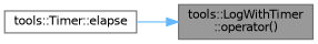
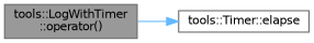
  digraph {
    rankdir=LR
    node [fontname=Helvetica fontsize=10 shape=box style=filled]
    n1 [color=gray40 fillcolor=grey60 fontcolor=black height=0.2 label="tools::LogWithTimer\l::operator()" width=0.4]
    n2 [color=grey40 fillcolor=white height=0.2 label="tools::Timer::elapse" width=0.4]
-   n2 -> n1 [color=steelblue1 fontname=Helvetica fontsize=10 labelfontname=Helvetica labelfontsize=10 style=solid]
+   n1 -> n2 [color=steelblue1 fontname=Helvetica fontsize=10 labelfontname=Helvetica labelfontsize=10 style=solid]
  }
